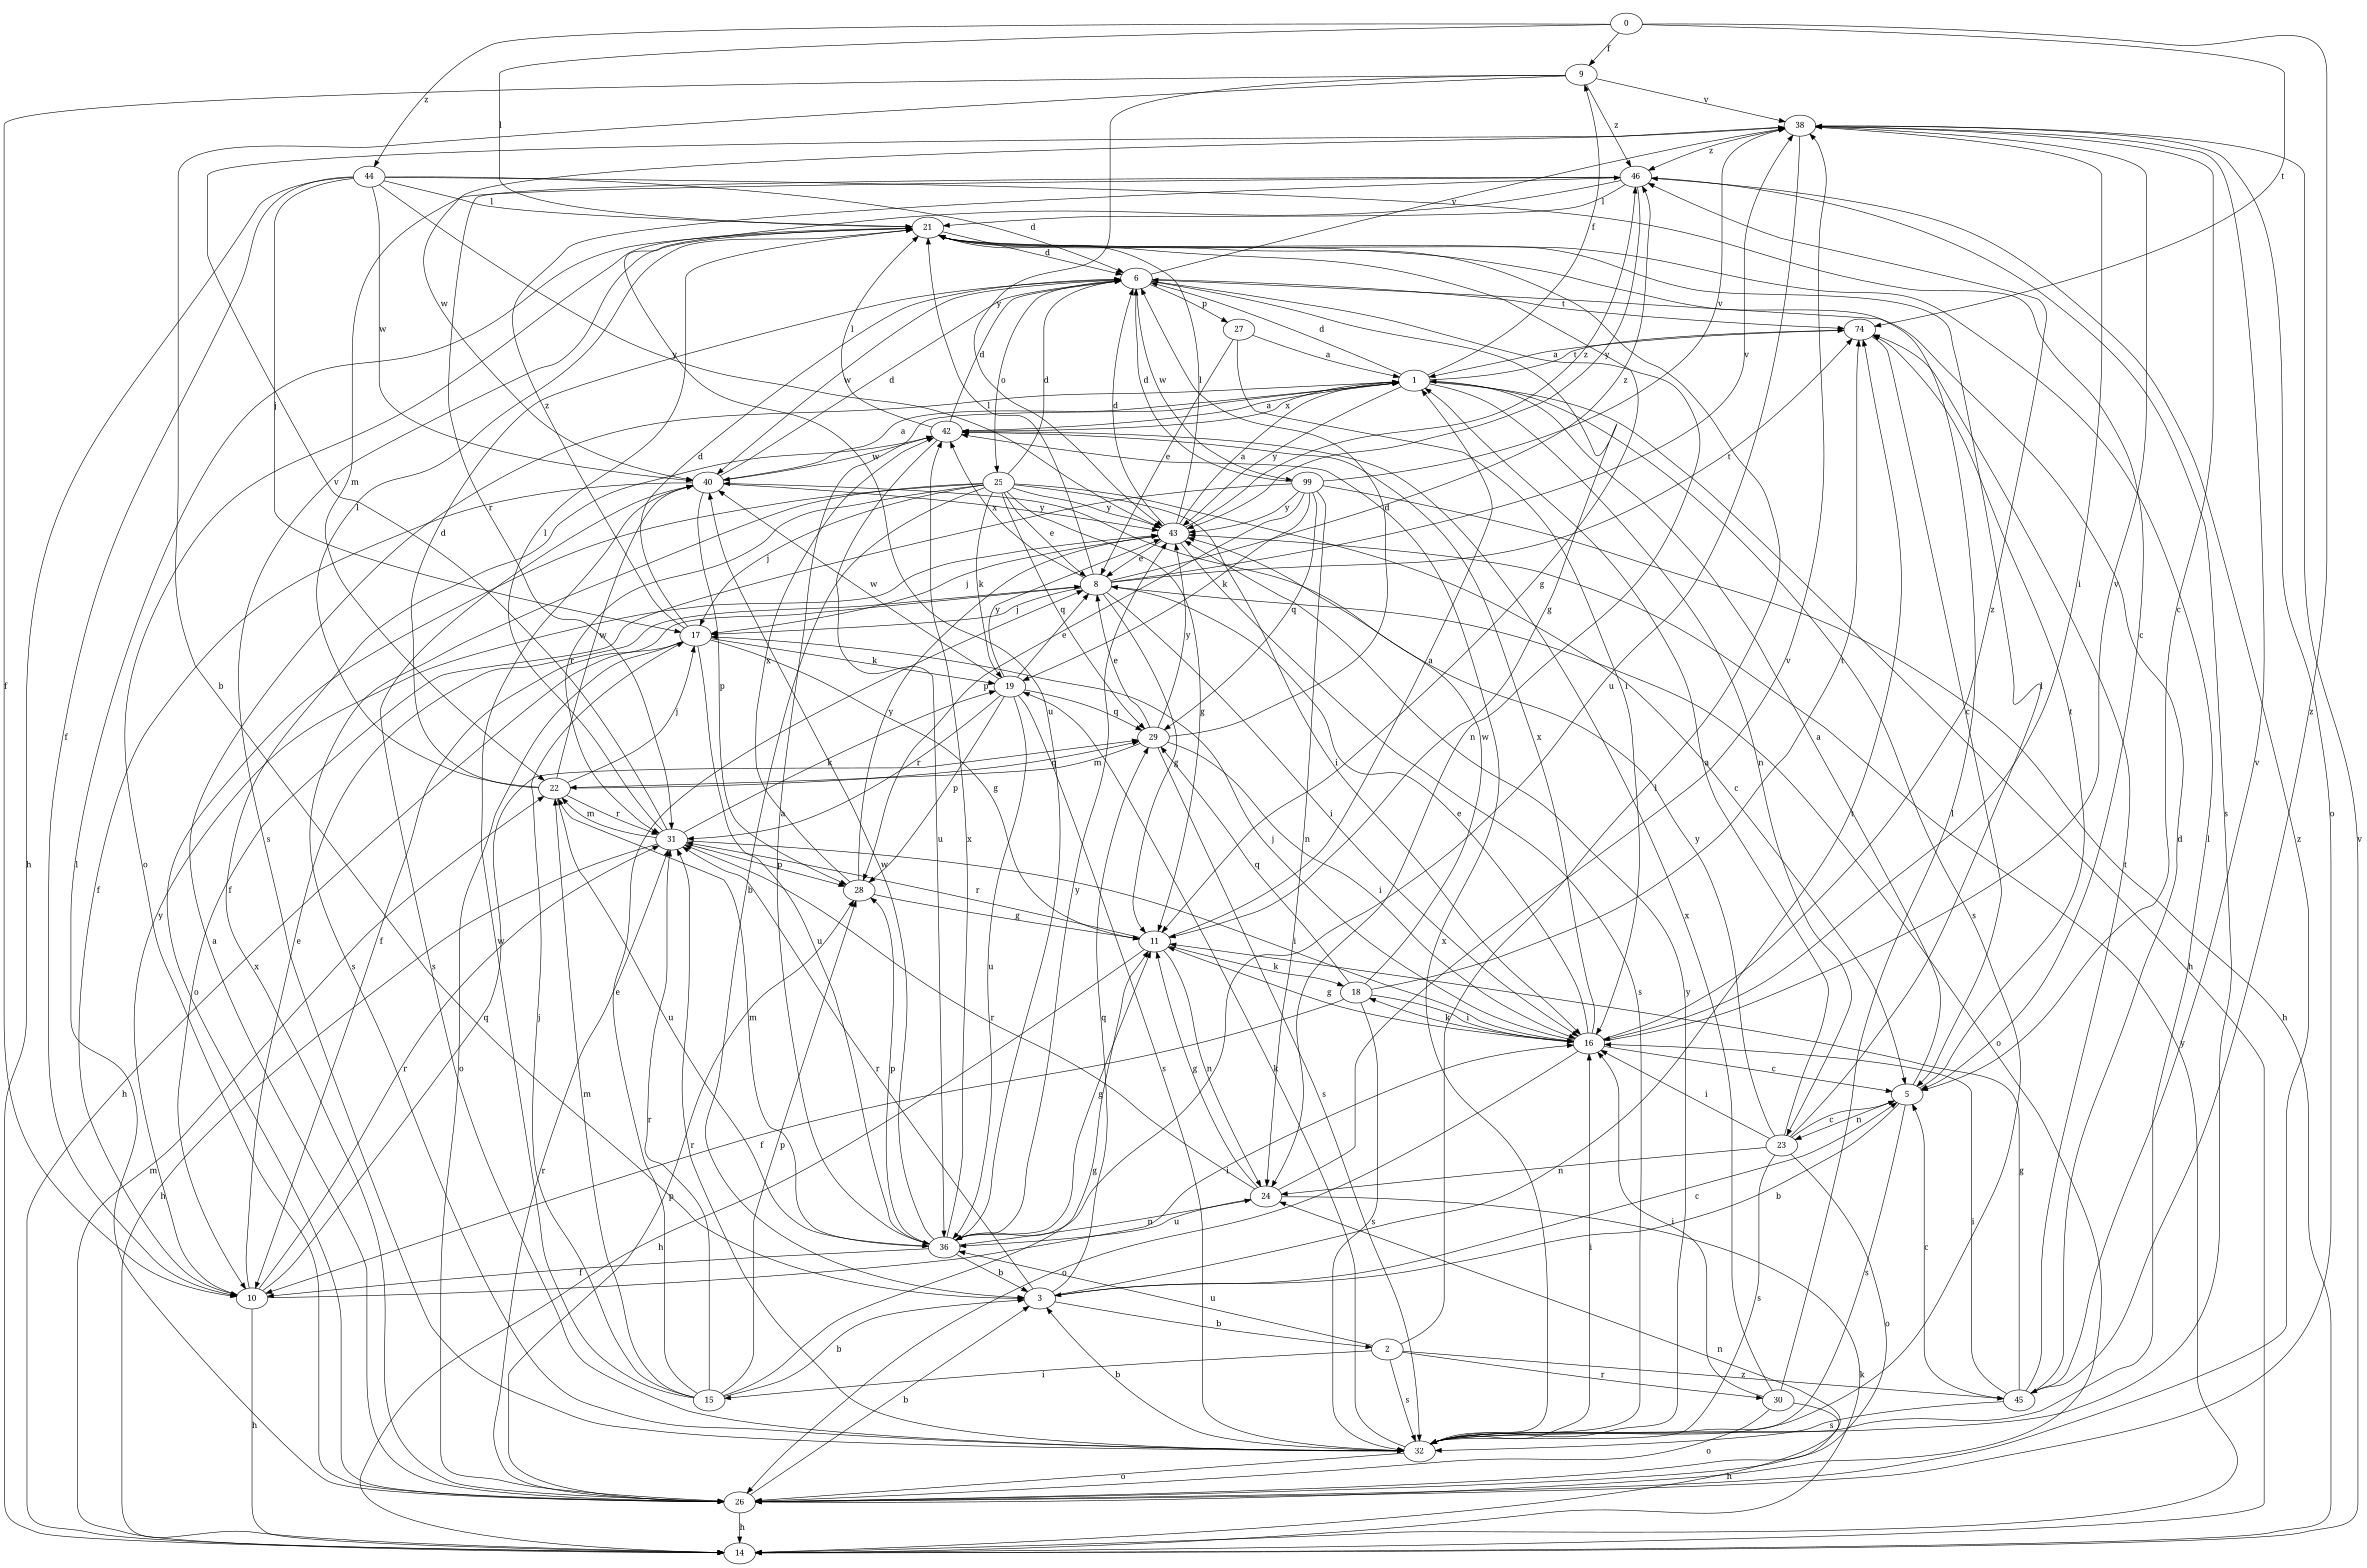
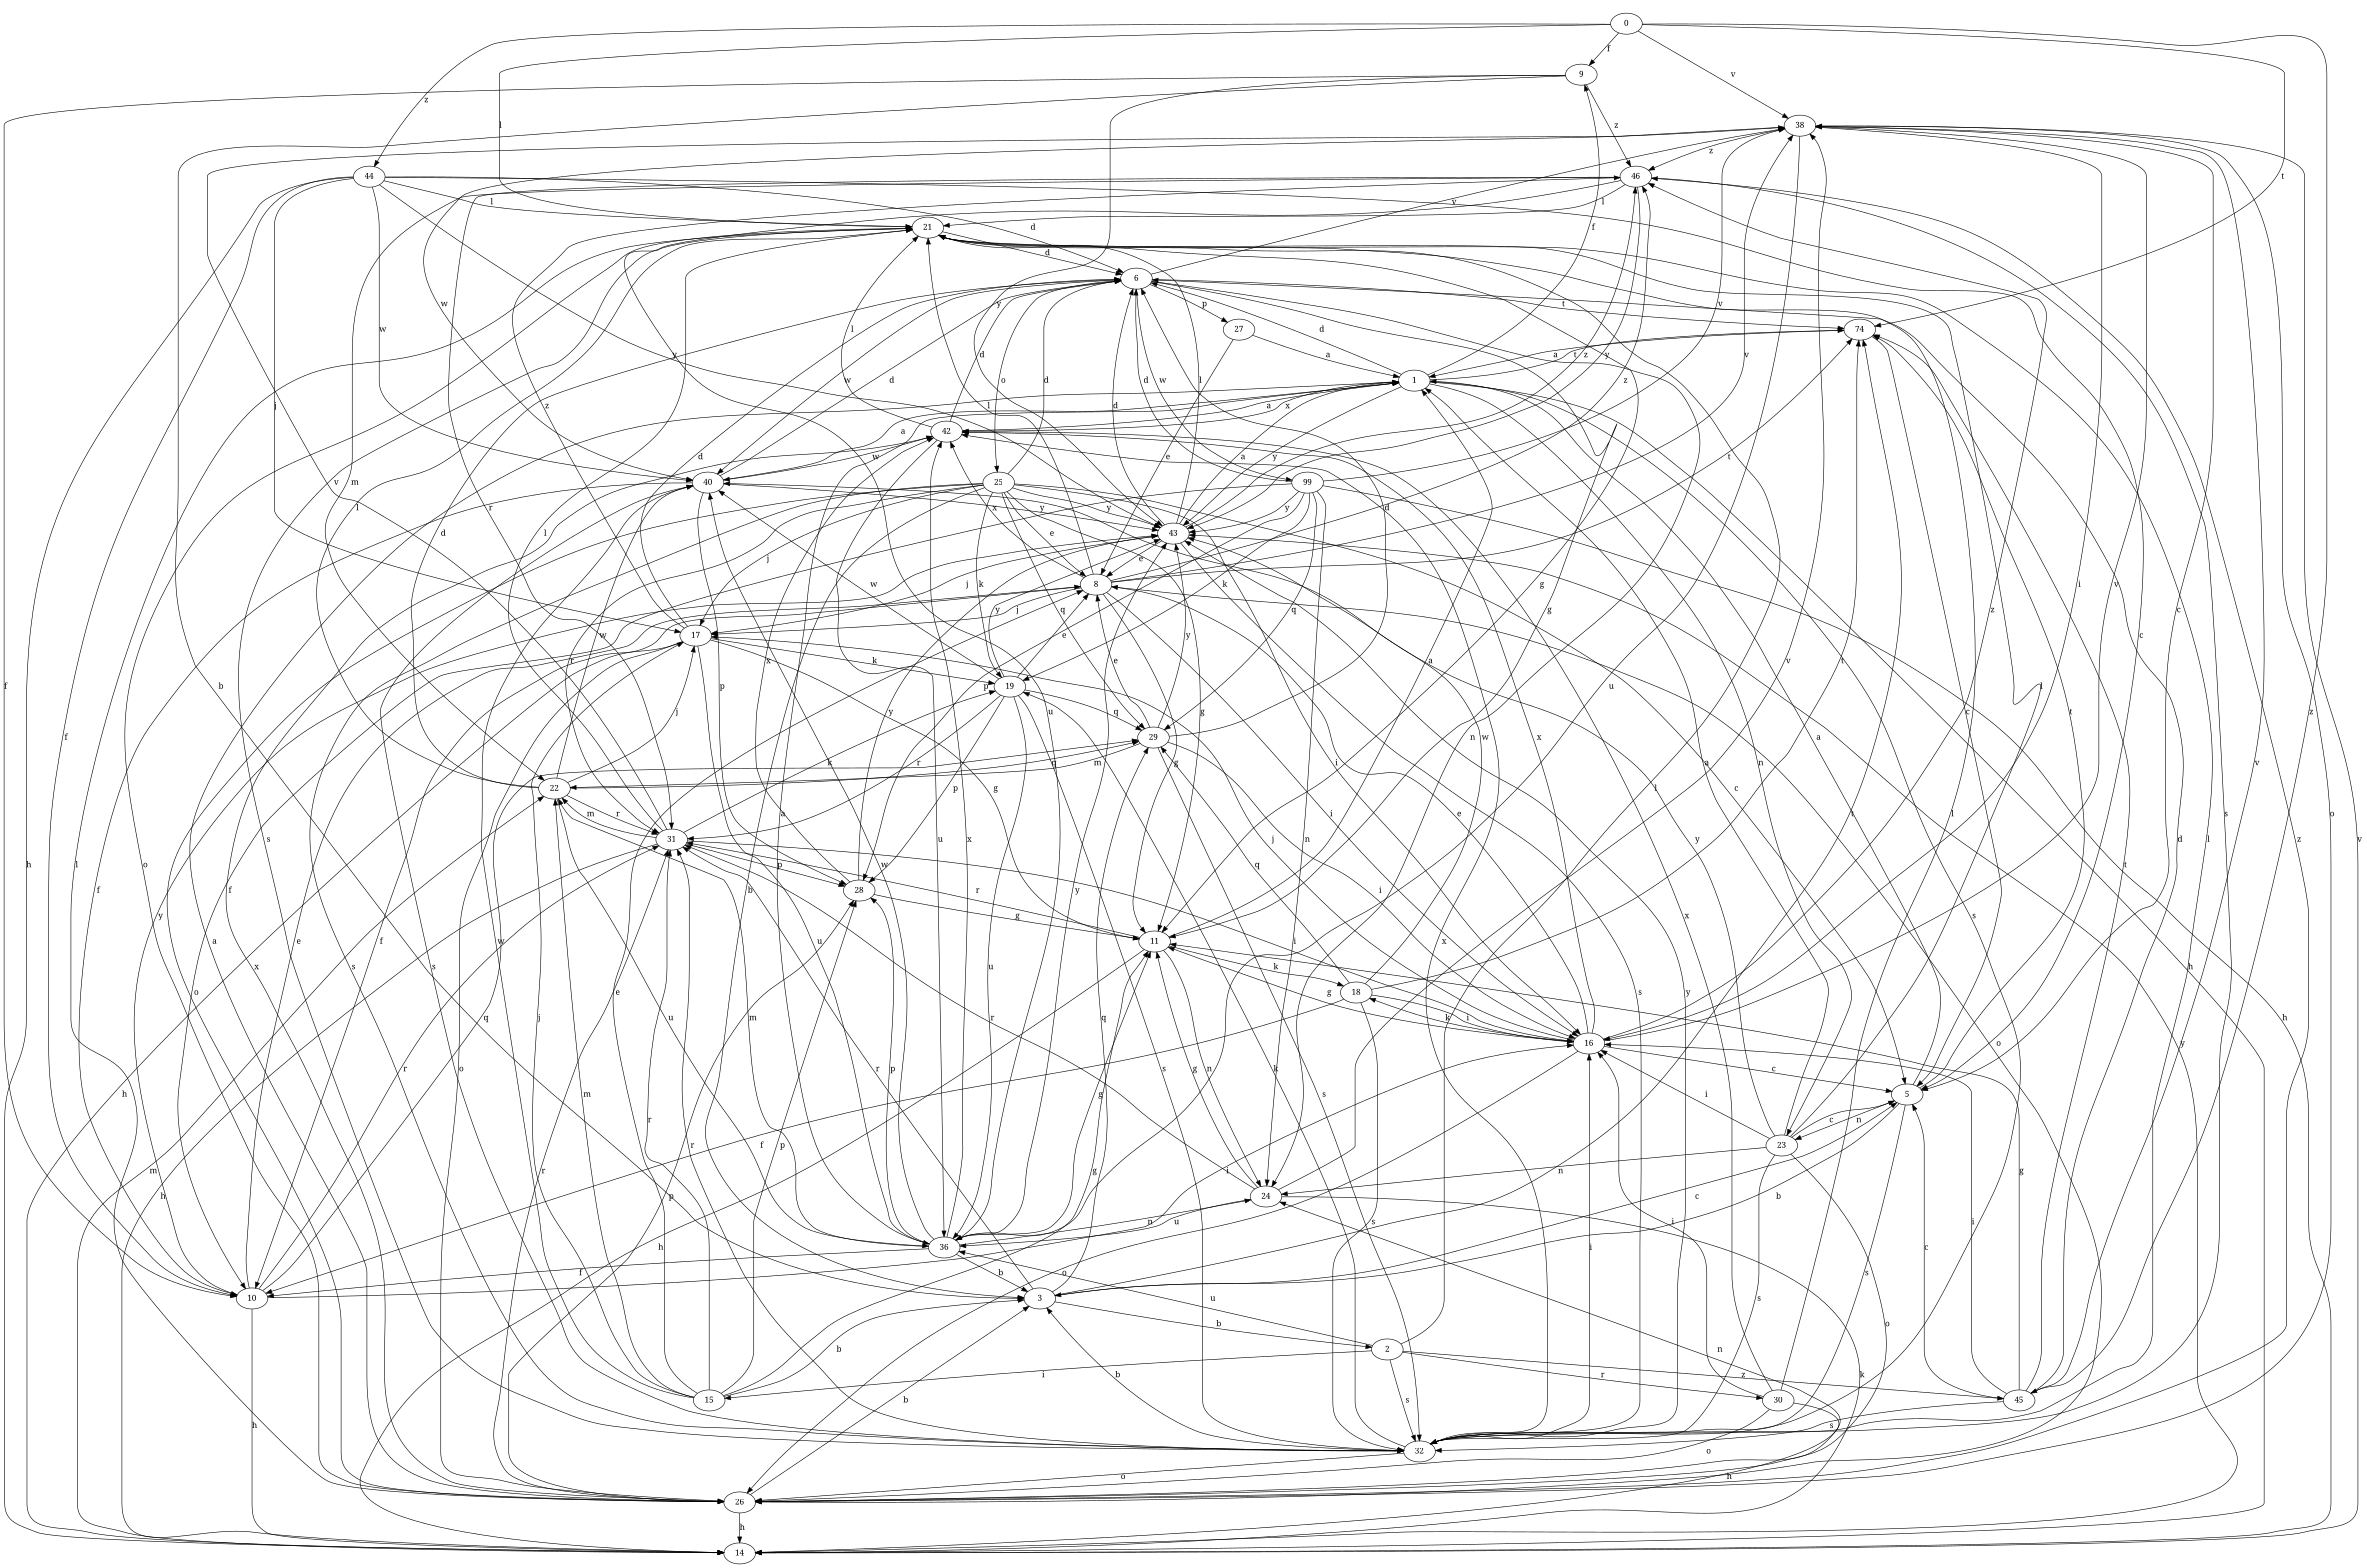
  strict digraph {
    fontname="Noto Serif"
    node [fontname="Noto Serif"]
    edge [fontname="Noto Serif"]
    0
    9
    21
    n4 [label=74]
    38
    44
    45
    43
    3
    10
    46
    6
    32
    11
    26
    1
    5
    36
    40
    16
    14
    17
    23
    42
    24
    25
    27
    n28 [label=99]
    22
    31
    19
    8
    2
    15
    30
    28
    29
    18
    0 -> 9 [label=f]
    0 -> 21 [label=l]
    0 -> n4 [label=t]
-   9 -> 38 [label=v]
+   0 -> 38 [label=v]
    0 -> 44 [label=z]
    0 -> 45 [label=z]
    9 -> 43 [label=y]
    9 -> 3 [label=b]
    9 -> 10 [label=f]
    9 -> 46 [label=z]
    21 -> 6 [label=d]
    21 -> 32 [label=s]
    21 -> 11 [label=g]
    21 -> 26 [label=o]
    n4 -> 1 [label=a]
    n4 -> 5 [label=c]
    38 -> 46 [label=z]
    38 -> 26 [label=o]
    38 -> 5 [label=c]
    38 -> 36 [label=u]
    38 -> 40 [label=w]
    38 -> 16 [label=i]
    44 -> 21 [label=l]
    44 -> 43 [label=y]
    44 -> 10 [label=f]
    44 -> 6 [label=d]
    44 -> 5 [label=c]
    44 -> 40 [label=w]
    44 -> 14 [label=h]
    44 -> 17 [label=j]
    45 -> n4 [label=t]
    45 -> 38 [label=v]
    45 -> 6 [label=d]
    45 -> 32 [label=s]
    45 -> 11 [label=g]
    45 -> 5 [label=c]
    45 -> 16 [label=i]
    43 -> 21 [label=l]
    43 -> 46 [label=z]
    43 -> 6 [label=d]
    43 -> 32 [label=s]
    43 -> 1 [label=a]
    43 -> 17 [label=j]
    43 -> 8 [label=e]
    3 -> n4 [label=t]
    3 -> 5 [label=c]
    3 -> 31 [label=r]
    3 -> 2 [label=b]
    3 -> 29 [label=q]
    10 -> 43 [label=y]
    10 -> 16 [label=i]
    10 -> 14 [label=h]
    10 -> 31 [label=r]
    10 -> 8 [label=e]
    10 -> 29 [label=q]
    46 -> 21 [label=l]
    46 -> 43 [label=y]
    46 -> 32 [label=s]
    46 -> 36 [label=u]
    46 -> 22 [label=m]
    46 -> 31 [label=r]
    6 -> n4 [label=t]
    6 -> 38 [label=v]
    6 -> 11 [label=g]
    6 -> 40 [label=w]
    6 -> 24 [label=n]
    6 -> 25 [label=o]
    6 -> 27 [label=p]
    6 -> n28 [label=w]
    32 -> 21 [label=l]
    32 -> 43 [label=y]
    32 -> 3 [label=b]
    32 -> 26 [label=o]
    32 -> 16 [label=i]
    32 -> 42 [label=x]
    32 -> 31 [label=r]
    32 -> 19 [label=k]
    11 -> 1 [label=a]
    11 -> 14 [label=h]
    11 -> 24 [label=n]
    11 -> 31 [label=r]
    11 -> 18 [label=k]
    26 -> 21 [label=l]
    26 -> 3 [label=b]
    26 -> 46 [label=z]
    26 -> 1 [label=a]
    26 -> 14 [label=h]
    26 -> 42 [label=x]
    26 -> 24 [label=n]
    26 -> 31 [label=r]
    26 -> 28 [label=p]
    1 -> 9 [label=f]
    1 -> n4 [label=t]
    1 -> 43 [label=y]
    1 -> 6 [label=d]
    1 -> 32 [label=s]
    1 -> 14 [label=h]
    1 -> 23 [label=n]
    1 -> 42 [label=x]
    5 -> n4 [label=t]
    5 -> 3 [label=b]
    5 -> 32 [label=s]
    5 -> 1 [label=a]
    5 -> 23 [label=n]
    36 -> 43 [label=y]
    36 -> 3 [label=b]
    36 -> 10 [label=f]
    36 -> 11 [label=g]
    36 -> 1 [label=a]
    36 -> 40 [label=w]
    36 -> 42 [label=x]
    36 -> 24 [label=n]
    36 -> 22 [label=m]
    36 -> 28 [label=p]
    40 -> 43 [label=y]
    40 -> 10 [label=f]
    40 -> 6 [label=d]
    40 -> 32 [label=s]
    40 -> 1 [label=a]
    40 -> 28 [label=p]
    16 -> 38 [label=v]
    16 -> 46 [label=z]
    16 -> 11 [label=g]
    16 -> 26 [label=o]
    16 -> 5 [label=c]
    16 -> 17 [label=j]
    16 -> 42 [label=x]
    16 -> 8 [label=e]
    16 -> 18 [label=k]
    14 -> 38 [label=v]
    14 -> 43 [label=y]
    14 -> 22 [label=m]
    17 -> 46 [label=z]
    17 -> 6 [label=d]
    17 -> 11 [label=g]
    17 -> 26 [label=o]
    17 -> 36 [label=u]
    17 -> 14 [label=h]
    17 -> 19 [label=k]
    23 -> 21 [label=l]
    23 -> 43 [label=y]
    23 -> 32 [label=s]
    23 -> 26 [label=o]
    23 -> 1 [label=a]
    23 -> 5 [label=c]
    23 -> 16 [label=i]
    23 -> 24 [label=n]
    42 -> 21 [label=l]
    42 -> 6 [label=d]
    42 -> 1 [label=a]
    42 -> 36 [label=u]
    42 -> 40 [label=w]
    24 -> 38 [label=v]
    24 -> 11 [label=g]
    24 -> 36 [label=u]
    24 -> 14 [label=k]
    24 -> 31 [label=r]
    25 -> 43 [label=y]
    25 -> 3 [label=b]
    25 -> 6 [label=d]
    25 -> 32 [label=s]
    25 -> 11 [label=g]
    25 -> 26 [label=o]
    25 -> 5 [label=c]
    25 -> 16 [label=i]
    25 -> 17 [label=j]
    25 -> 31 [label=r]
    25 -> 19 [label=k]
    25 -> 8 [label=e]
    25 -> 29 [label=q]
    27 -> 1 [label=a]
-   27 -> 16 [label=i]
    27 -> 8 [label=e]
    n28 -> 38 [label=v]
    n28 -> 43 [label=y]
    n28 -> 10 [label=f]
    n28 -> 6 [label=d]
    n28 -> 14 [label=h]
    n28 -> 24 [label=n]
    n28 -> 19 [label=k]
    n28 -> 28 [label=p]
    n28 -> 29 [label=q]
    22 -> 21 [label=l]
    22 -> 6 [label=d]
    22 -> 36 [label=u]
    22 -> 40 [label=w]
    22 -> 17 [label=j]
    22 -> 31 [label=r]
    22 -> 29 [label=q]
    31 -> 21 [label=l]
    31 -> 38 [label=v]
    31 -> 16 [label=i]
    31 -> 14 [label=h]
    31 -> 22 [label=m]
    31 -> 19 [label=k]
    31 -> 28 [label=p]
    19 -> 43 [label=y]
    19 -> 32 [label=s]
    19 -> 36 [label=u]
    19 -> 40 [label=w]
    19 -> 31 [label=r]
    19 -> 8 [label=e]
    19 -> 28 [label=p]
    19 -> 29 [label=q]
    8 -> 21 [label=l]
    8 -> n4 [label=t]
    8 -> 38 [label=v]
    8 -> 10 [label=f]
    8 -> 46 [label=z]
    8 -> 11 [label=g]
    8 -> 26 [label=o]
    8 -> 16 [label=i]
    8 -> 17 [label=j]
    8 -> 42 [label=x]
    2 -> 21 [label=l]
    2 -> 45 [label=z]
    2 -> 32 [label=s]
    2 -> 36 [label=u]
    2 -> 15 [label=i]
    2 -> 30 [label=r]
    15 -> 3 [label=b]
    15 -> 11 [label=g]
    15 -> 40 [label=w]
    15 -> 17 [label=j]
    15 -> 22 [label=m]
    15 -> 31 [label=r]
    15 -> 8 [label=e]
    15 -> 28 [label=p]
    30 -> 21 [label=l]
    30 -> 26 [label=o]
    30 -> 16 [label=i]
    30 -> 14 [label=h]
    30 -> 42 [label=x]
    28 -> 43 [label=y]
    28 -> 11 [label=g]
    28 -> 42 [label=x]
    29 -> 43 [label=y]
    29 -> 6 [label=d]
    29 -> 32 [label=s]
    29 -> 16 [label=i]
    29 -> 22 [label=m]
    29 -> 8 [label=e]
    18 -> n4 [label=t]
    18 -> 10 [label=f]
    18 -> 32 [label=s]
    18 -> 40 [label=w]
    18 -> 16 [label=i]
    18 -> 29 [label=q]
  }
